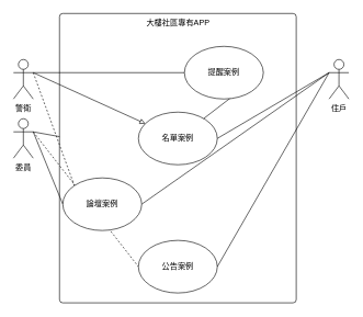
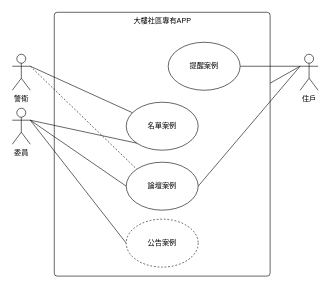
  <mxCell id="0" />
  <mxCell id="1" parent="0" />
  <mxCell id="2" value="大樓社區專有APP" style="html=1;align=center;verticalAlign=top;rounded=1;absoluteArcSize=1;arcSize=10;dashed=0;" vertex="1" parent="1"><mxGeometry x="90" y="20" width="360" height="440" as="geometry" /></mxCell>
- <mxCell id="3" style="edgeStyle=none;html=1;exitX=1;exitY=0.333;exitDx=0;exitDy=0;exitPerimeter=0;endArrow=block;endFill=0;" edge="1" parent="1" source="6" target="9"><mxGeometry relative="1" as="geometry" /></mxCell>
- <mxCell id="4" style="edgeStyle=none;html=1;exitX=1;exitY=0.333;exitDx=0;exitDy=0;exitPerimeter=0;entryX=0;entryY=0.5;entryDx=0;entryDy=0;endArrow=none;endFill=0;" edge="1" parent="1" source="6" target="15"><mxGeometry relative="1" as="geometry" /></mxCell>
+ <mxCell id="3" style="edgeStyle=none;html=1;exitX=1;exitY=0.333;exitDx=0;exitDy=0;exitPerimeter=0;endArrow=none;endFill=0;" edge="1" parent="1" source="6" target="9"><mxGeometry relative="1" as="geometry" /></mxCell>
  <mxCell id="5" style="edgeStyle=none;html=1;exitX=1;exitY=0.333;exitDx=0;exitDy=0;exitPerimeter=0;endArrow=none;endFill=0;entryX=0;entryY=0;entryDx=0;entryDy=0;dashed=1;" edge="1" parent="1" source="6" target="18"><mxGeometry relative="1" as="geometry"><mxPoint x="227.574" y="281.716" as="targetPoint" /></mxGeometry></mxCell>
  <mxCell id="6" value="警衛" style="shape=umlActor;verticalLabelPosition=bottom;verticalAlign=top;html=1;" vertex="1" parent="1"><mxGeometry x="20" y="90" width="30" height="60" as="geometry" /></mxCell>
- <mxCell id="7" style="edgeStyle=none;html=1;exitX=0;exitY=0.333;exitDx=0;exitDy=0;exitPerimeter=0;entryX=1;entryY=0.5;entryDx=0;entryDy=0;endArrow=none;endFill=0;" edge="1" parent="1" source="8" target="9"><mxGeometry relative="1" as="geometry" /></mxCell>
+ <mxCell id="7" style="edgeStyle=none;html=1;exitX=0;exitY=0.333;exitDx=0;exitDy=0;exitPerimeter=0;endArrow=none;endFill=0;" edge="1" parent="1" source="8" target="2"><mxGeometry relative="1" as="geometry" /></mxCell>
  <mxCell id="8" value="住戶" style="shape=umlActor;verticalLabelPosition=bottom;verticalAlign=top;html=1;" vertex="1" parent="1"><mxGeometry x="500" y="90" width="30" height="60" as="geometry" /></mxCell>
  <mxCell id="9" value="名單案例" style="ellipse;whiteSpace=wrap;html=1;" vertex="1" parent="1"><mxGeometry x="210" y="170" width="120" height="80" as="geometry" /></mxCell>
- <mxCell id="10" style="edgeStyle=none;html=1;exitX=1;exitY=0.333;exitDx=0;exitDy=0;exitPerimeter=0;endArrow=none;endFill=0;" edge="1" parent="1" source="13" target="2"><mxGeometry relative="1" as="geometry" /></mxCell>
+ <mxCell id="10" style="edgeStyle=none;html=1;exitX=1;exitY=0.333;exitDx=0;exitDy=0;exitPerimeter=0;entryX=0;entryY=1;entryDx=0;entryDy=0;endArrow=none;endFill=0;" edge="1" parent="1" source="13" target="9"><mxGeometry relative="1" as="geometry" /></mxCell>
  <mxCell id="11" style="edgeStyle=none;html=1;exitX=1;exitY=0.333;exitDx=0;exitDy=0;exitPerimeter=0;endArrow=none;endFill=0;entryX=0;entryY=0.5;entryDx=0;entryDy=0;" edge="1" parent="1" source="13" target="18"><mxGeometry relative="1" as="geometry"><mxPoint x="210" y="310" as="targetPoint" /></mxGeometry></mxCell>
- <mxCell id="12" style="edgeStyle=none;html=1;exitX=1;exitY=0.333;exitDx=0;exitDy=0;exitPerimeter=0;entryX=0;entryY=0.5;entryDx=0;entryDy=0;endArrow=none;endFill=0;dashed=1;" edge="1" parent="1" source="13" target="19"><mxGeometry relative="1" as="geometry"><mxPoint x="210" y="405" as="targetPoint" /></mxGeometry></mxCell>
+ <mxCell id="12" style="edgeStyle=none;html=1;exitX=1;exitY=0.333;exitDx=0;exitDy=0;exitPerimeter=0;entryX=0;entryY=0.5;entryDx=0;entryDy=0;endArrow=none;endFill=0;" edge="1" parent="1" source="13" target="19"><mxGeometry relative="1" as="geometry"><mxPoint x="210" y="405" as="targetPoint" /></mxGeometry></mxCell>
  <mxCell id="13" value="委員" style="shape=umlActor;verticalLabelPosition=bottom;verticalAlign=top;html=1;" vertex="1" parent="1"><mxGeometry x="20" y="180" width="30" height="60" as="geometry" /></mxCell>
- <mxCell id="14" style="edgeStyle=none;html=1;exitX=1;exitY=0.5;exitDx=0;exitDy=0;endArrow=none;endFill=0;" edge="1" parent="1" source="15" target="9"><mxGeometry relative="1" as="geometry"><mxPoint x="500" y="110" as="targetPoint" /></mxGeometry></mxCell>
+ <mxCell id="14" style="edgeStyle=none;html=1;exitX=1;exitY=0.5;exitDx=0;exitDy=0;endArrow=none;endFill=0;entryX=0;entryY=0.333;entryDx=0;entryDy=0;entryPerimeter=0;" edge="1" parent="1" source="15" target="8"><mxGeometry relative="1" as="geometry"><mxPoint x="500" y="110" as="targetPoint" /></mxGeometry></mxCell>
  <mxCell id="15" value="提醒案例" style="ellipse;whiteSpace=wrap;html=1;" vertex="1" parent="1"><mxGeometry x="280" y="70" width="120" height="80" as="geometry" /></mxCell>
- <mxCell id="16" style="edgeStyle=none;html=1;exitX=1;exitY=0.5;exitDx=0;exitDy=0;entryX=0;entryY=0.333;entryDx=0;entryDy=0;entryPerimeter=0;endArrow=none;endFill=0;" edge="1" parent="1" source="19" target="8"><mxGeometry relative="1" as="geometry"><mxPoint x="330" y="405" as="sourcePoint" /></mxGeometry></mxCell>
  <mxCell id="17" style="edgeStyle=none;html=1;exitX=1;exitY=0.5;exitDx=0;exitDy=0;endArrow=none;endFill=0;entryX=0;entryY=0.333;entryDx=0;entryDy=0;entryPerimeter=0;" edge="1" parent="1" source="18" target="8"><mxGeometry relative="1" as="geometry"><mxPoint x="490" y="110" as="targetPoint" /><mxPoint x="330" y="310" as="sourcePoint" /></mxGeometry></mxCell>
- <mxCell id="18" value="論壇案例" style="ellipse;whiteSpace=wrap;html=1;" vertex="1" parent="1"><mxGeometry x="95" y="270" width="120" height="80" as="geometry" /></mxCell>
- <mxCell id="19" value="公告案例" style="ellipse;whiteSpace=wrap;html=1;" vertex="1" parent="1"><mxGeometry x="210" y="365" width="120" height="80" as="geometry" /></mxCell>
+ <mxCell id="18" value="論壇案例" style="ellipse;whiteSpace=wrap;html=1;" vertex="1" parent="1"><mxGeometry x="210" y="270" width="120" height="80" as="geometry" /></mxCell>
+ <mxCell id="19" value="公告案例" style="ellipse;whiteSpace=wrap;html=1;dashed=1;" vertex="1" parent="1"><mxGeometry x="210" y="365" width="120" height="80" as="geometry" /></mxCell>
